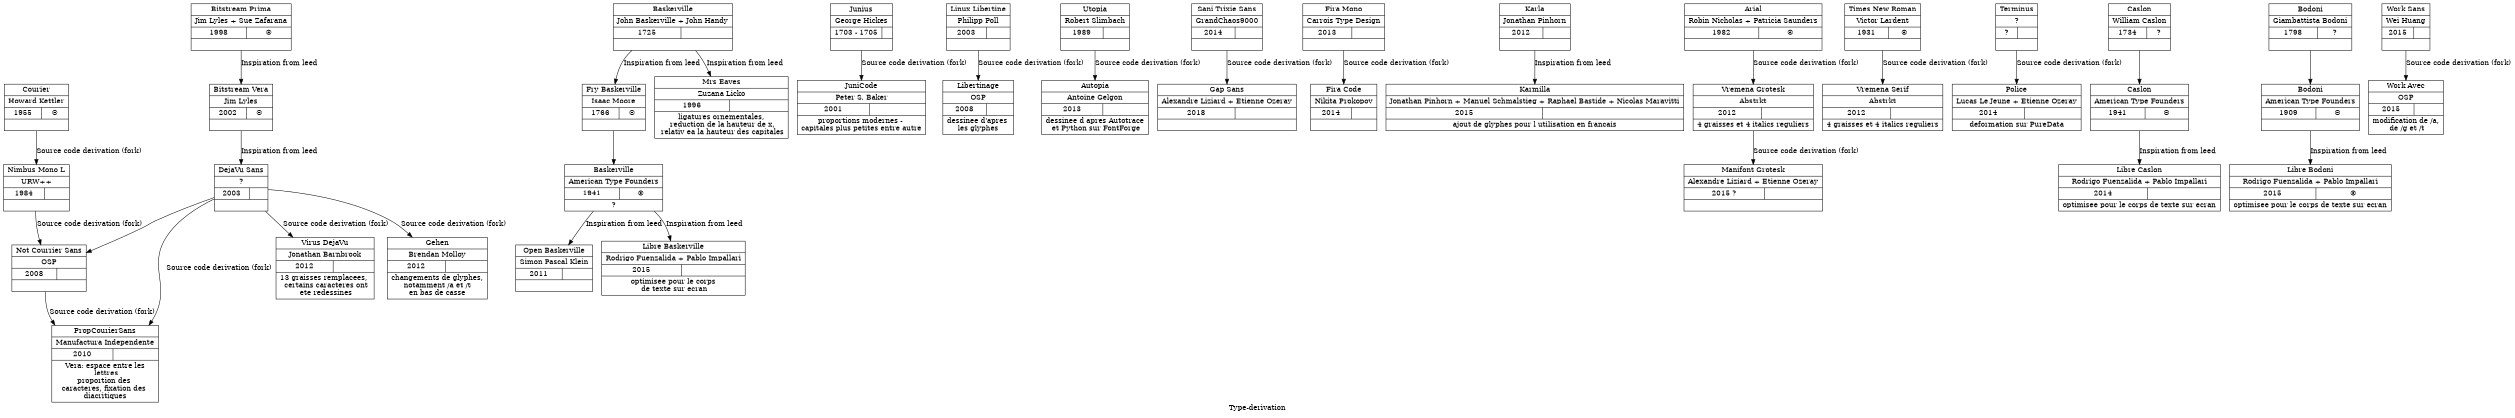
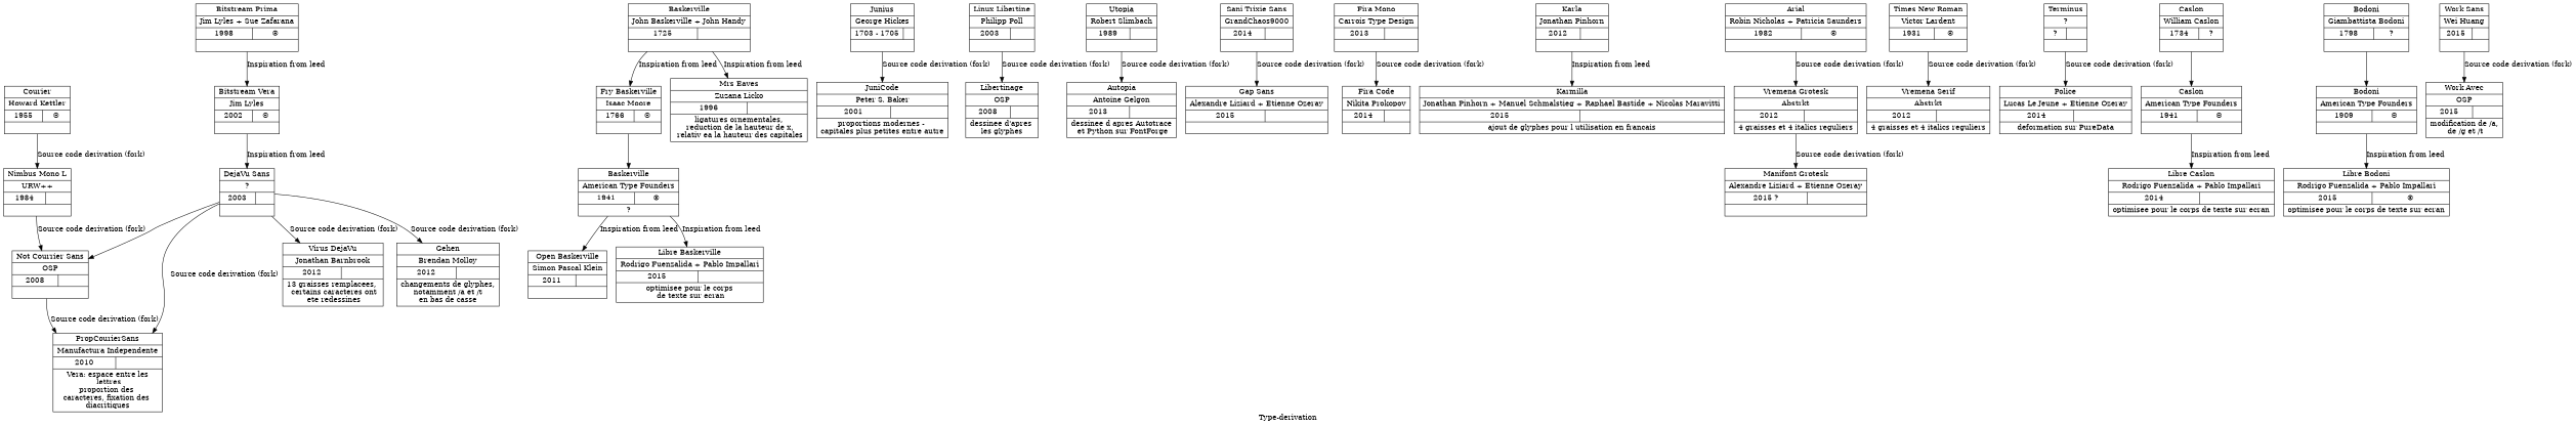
  digraph {
    label="Type-derivation"
    node [shape=record]
    n1 [label="{ Courier | Howard Kettler|{1955|\© }| }"]
    n2 [label="{ Nimbus Mono L | URW++|{1984| }| }"]
    n3 [label="{ Not Courrier Sans | OSP|{2008| }| }"]
    n4 [label="{ PropCourierSans | Manufactura Independente|{2010| }| Vera: espace entre les\n lettres\nproportion des \ncaracteres, fixation des \ndiacritiques}"]
    n5 [label="{ Bitstream Prima | Jim Lyles + Sue Zafarana|{1998|\©}| }"]
    n6 [label="{ Bitstream Vera| Jim Lyles|{2002|\©}| }"]
    n7 [label="{ DejaVu Sans| ?|{2003| }| }"]
    n8 [label="{ Virus DejaVu | Jonathan Barnbrook|{2012| }|13 graisses remplacees, \n certains caracteres ont\n ete redessines}"]
    n9 [label="{ Gehen | Brendan Molloy|{2012| }|changements de glyphes,\n notamment /a et /t \nen bas de casse}"]
    n10 [label="{ Baskerville | John Baskerville + John Handy|{1725| }| }"]
    n11 [label="{ Fry Baskerville | Isaac Moore|{1766|\© }|}"]
    n12 [label="{ Mrs Eaves | Zuzana Licko|{1996| }|ligatures ornementales,\n reduction de la hauteur de x,\n relativ ea la hauteur des capitales}"]
    n13 [label="{ Baskerville | American Type Founders|{1941|\© }|?}"]
    n14 [label="{ Open Baskerville | Simon Pascal Klein|{2011| }|}"]
    n15 [label="{ Libre Baskerville | Rodrigo Fuenzalida + Pablo Impallari|{2015| }|optimisee pour le corps\n de texte sur ecran}"]
    n16 [label="{ Junius | George Hickes|{1703 - 1705| }| }"]
    n17 [label="{ JuniCode | Peter S. Baker|{2001| }|proportions modernes - \ncapitales plus petites entre autre }"]
    n18 [label="{ Linux Libertine | Philipp Poll|{2003| }|}"]
    n19 [label="{ Libertinage | OSP|{2008| }|dessinee d'apres \nles glyphes}"]
    n20 [label="{ Utopia | Robert Slimbach|{1989| }|}"]
    n21 [label="{ Autopia | Antoine Gelgon|{2013| }|dessinee d apres Autotrace\n et Python sur FontForge}"]
    n22 [label="{ Sani Trixie Sans | GrandChaos9000|{2014| }| }"]
-   n23 [label="{ Gap Sans | Alexandre Liziard + Etienne Ozeray|{2018| }|}"]
+   n23 [label="{ Gap Sans | Alexandre Liziard + Etienne Ozeray|{2015| }|}"]
    n24 [label="{ Fira Mono | Carrois Type Design|{2013| }|}"]
    n25 [label="{ Fira Code | Nikita Prokopov|{2014| }|}"]
    n26 [label="{ Karla | Jonathan Pinhorn|{2012| }|}"]
    n27 [label="{ Karmilla | Jonathan Pinhorn + Manuel Schmalstieg + Raphael Bastide + Nicolas Maravitti|{2015| }|ajout de glyphes pour l utilisation en francais}"]
    n28 [label="{ Arial | Robin Nicholas + Patricia Saunders|{1982|\© }|}"]
    n29 [label="{ Vremena Grotesk | Abstrkt|{2012| }|4 graisses et 4 italics reguliers}"]
    n30 [label="{ Manifont Grotesk | Alexandre Liziard + Etienne Ozeray|{2015 ?| }|}"]
    n31 [label="{ Times New Roman | Victor Lardent|{1931|\© }|}"]
    n32 [label="{ Vremena Serif | Abstrkt|{2012| }|4 graisses et 4 italics reguliers}"]
    n33 [label="{ Terminus | ?|{?| }|}"]
    n34 [label="{ Police | Lucas Le Jeune + Etienne Ozeray|{2014| }|deformation sur PureData}"]
    n35 [label="{ Caslon | William Caslon|{1734|? }|}"]
    n36 [label="{ Caslon |American Type Founders|{1941|\© }|}"]
    n37 [label="{ Libre Caslon | Rodrigo Fuenzalida + Pablo Impallari|{2014| }|optimisee pour le corps de texte sur ecran}"]
    n38 [label="{ Bodoni | Giambattista Bodoni|{1798|? }|}"]
    n39 [label="{ Bodoni | American Type Founders|{1909|\© }|}"]
    n40 [label="{ Libre Bodoni |Rodrigo Fuenzalida + Pablo Impallari|{ 2015|\© }|optimisee pour le corps de texte sur ecran}"]
    n41 [label="{ Work Sans | Wei Huang|{2015| }|}"]
    n42 [label="{ Work Avec | OSP|{2015|}|modification de /a,\n de /g et /t }"]
    n1 -> n2 [label="Source code derivation (fork)"]
    n2 -> n3 [label="Source code derivation (fork)"]
    n3 -> n4 [label="Source code derivation (fork)"]
    n5 -> n6 [label="Inspiration from leed"]
    n6 -> n7 [label="Inspiration from leed"]
    n7 -> n3
    n7 -> n4 [label="Source code derivation (fork)"]
    n7 -> n8 [label="Source code derivation (fork)"]
    n7 -> n9 [label="Source code derivation (fork)"]
    n10 -> n11 [label="Inspiration from leed"]
    n10 -> n12 [label="Inspiration from leed"]
    n11 -> n13
    n13 -> n14 [label="Inspiration from leed"]
    n13 -> n15 [label="Inspiration from leed"]
    n16 -> n17 [label="Source code derivation (fork)"]
    n18 -> n19 [label="Source code derivation (fork)"]
    n20 -> n21 [label="Source code derivation (fork)"]
    n22 -> n23 [label="Source code derivation (fork)"]
    n24 -> n25 [label="Source code derivation (fork)"]
    n26 -> n27 [label="Inspiration from leed"]
    n28 -> n29 [label="Source code derivation (fork)"]
    n29 -> n30 [label="Source code derivation (fork)"]
    n31 -> n32 [label="Source code derivation (fork)"]
    n33 -> n34 [label="Source code derivation (fork)"]
    n35 -> n36
    n36 -> n37 [label="Inspiration from leed"]
    n38 -> n39
    n39 -> n40 [label="Inspiration from leed"]
    n41 -> n42 [label="Source code derivation (fork)"]
  }
